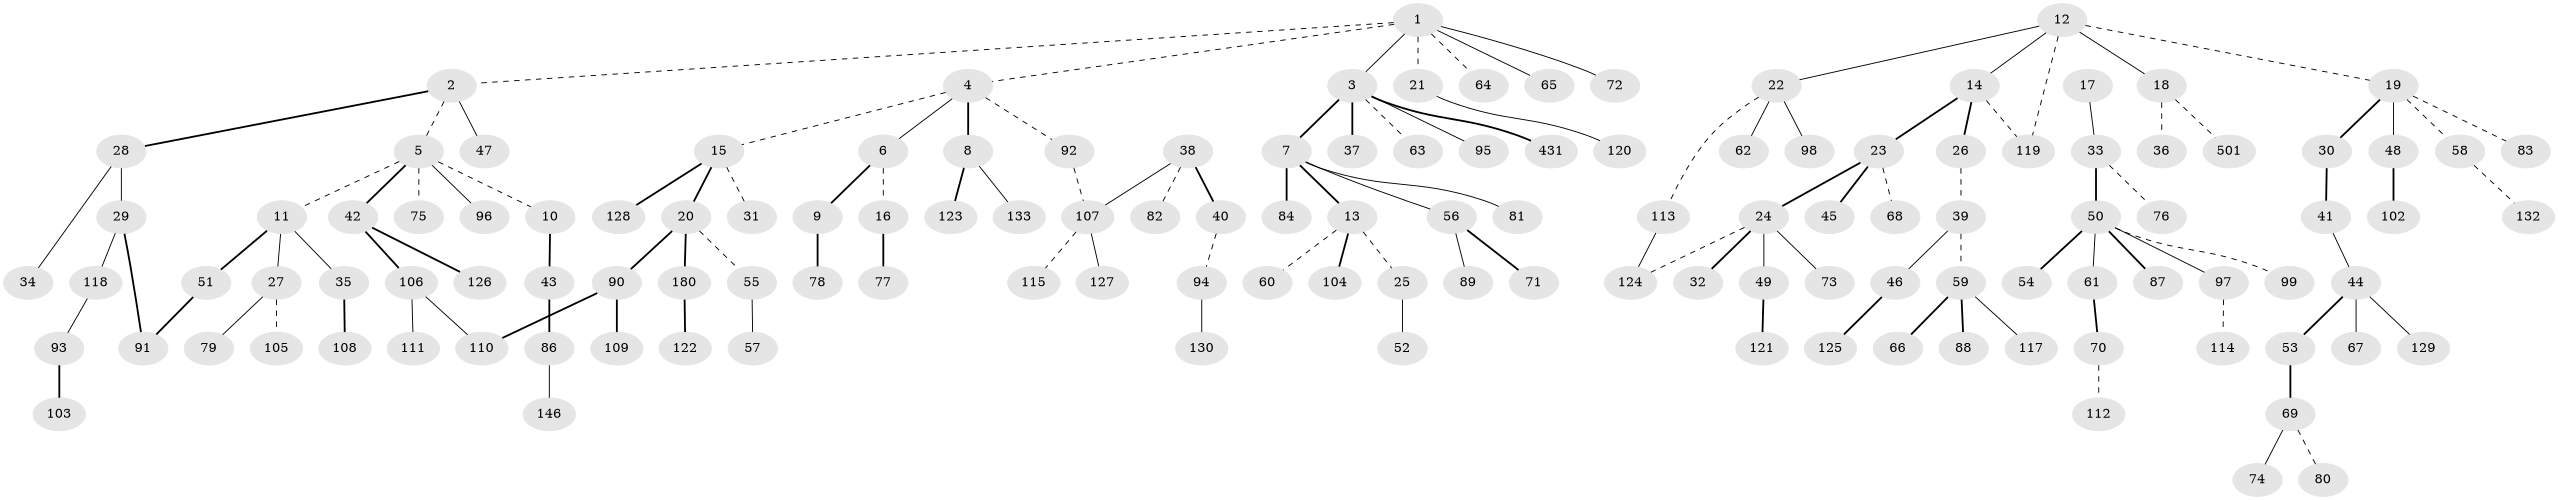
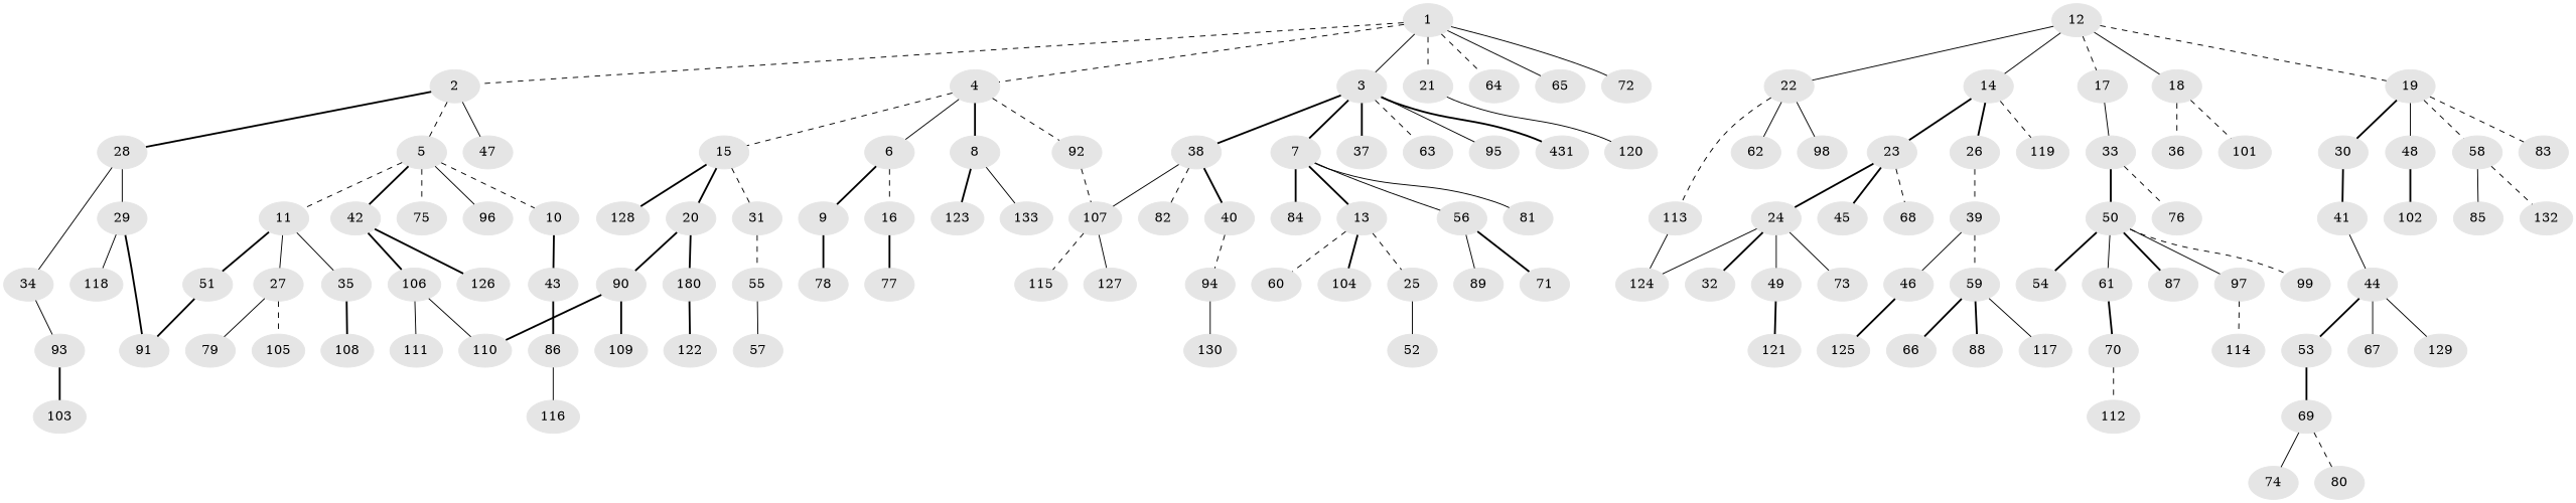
  graph {
    node [color=gray90 style=filled]
    edge [style=bold]
    1
    2
    3
    4
    21
    64
    65
    72
    5
    28
    47
    7
    37
    38
    63
    95
    n17 [label=431]
    6
    8
    15
    92
    120
    10
    11
    42
    75
    96
    29
    34
    13
    56
    81
    84
    40
    82
    107
    9
    16
    123
    133
    20
    31
    128
    43
    27
    35
    51
    106
    126
    78
    77
    25
    60
    104
    71
    89
    12
    14
    17
    18
    19
    22
    86
    79
    105
    108
    91
    23
    26
    119
    33
    36
-   101 [label=501]
+   101
    30
    48
    58
    83
    62
    113
    98
    52
    24
    45
    68
    39
    90
    n87 [label=180]
    55
    50
    76
    41
    102
+   85
    132
    109
    110
    122
    124
    32
    49
    73
    121
    46
    59
    118
    93
    44
    57
    54
    61
    87
    97
    99
    103
    94
    115
    127
    125
    66
    88
    117
    130
    53
    67
    129
    111
-   116 [label=146]
+   116
    69
    70
    114
    74
    80
    112
    1 -- 2 [style=dashed]
    1 -- 3 [style=solid]
    1 -- 4 [style=dashed]
    1 -- 21 [style=dashed]
    1 -- 64 [style=dashed]
    1 -- 65 [style=solid]
    1 -- 72 [style=solid]
    2 -- 5 [style=dashed]
    2 -- 28
    2 -- 47 [style=solid]
    3 -- 7
    3 -- 37
+   3 -- 38
    3 -- 63 [style=dashed]
    3 -- 95 [style=solid]
    3 -- n17
    4 -- 6 [style=solid]
    4 -- 8
    4 -- 15 [style=dashed]
    4 -- 92 [style=dashed]
    21 -- 120 [style=solid]
    5 -- 10 [style=dashed]
    5 -- 11 [style=dashed]
    5 -- 42
    5 -- 75 [style=dashed]
    5 -- 96 [style=solid]
    28 -- 29 [style=solid]
    28 -- 34 [style=solid]
    7 -- 13
    7 -- 56 [style=solid]
    7 -- 81 [style=solid]
    7 -- 84
    38 -- 40
    38 -- 82 [style=dashed]
    38 -- 107 [style=solid]
    6 -- 9
    6 -- 16 [style=dashed]
    8 -- 123
    8 -- 133 [style=solid]
    15 -- 20
    15 -- 31 [style=dashed]
    15 -- 128
    92 -- 107 [style=dashed]
    10 -- 43
    11 -- 27 [style=solid]
    11 -- 35 [style=solid]
    11 -- 51
    42 -- 106
    42 -- 126
    29 -- 91
    29 -- 118 [style=solid]
-   118 -- 93 [style=solid]
+   34 -- 93 [style=solid]
    13 -- 25 [style=dashed]
    13 -- 60 [style=dashed]
    13 -- 104
    56 -- 71
    56 -- 89 [style=solid]
    40 -- 94 [style=dashed]
    107 -- 115 [style=dashed]
    107 -- 127 [style=solid]
    9 -- 78
    16 -- 77
    20 -- 90
    20 -- n87
-   20 -- 55 [style=dashed]
+   31 -- 55 [style=dashed]
    43 -- 86
    27 -- 79 [style=solid]
    27 -- 105 [style=dashed]
    35 -- 108
    51 -- 91
    106 -- 110 [style=solid]
    106 -- 111 [style=solid]
    25 -- 52 [style=solid]
    12 -- 14 [style=solid]
-   12 -- 119 [style=dashed]
+   12 -- 17 [style=dashed]
    12 -- 18 [style=solid]
    12 -- 19 [style=dashed]
    12 -- 22 [style=solid]
    14 -- 23
    14 -- 26
    14 -- 119 [style=dashed]
    17 -- 33 [style=solid]
    18 -- 36 [style=dashed]
    18 -- 101 [style=dashed]
    19 -- 30
    19 -- 48 [style=solid]
    19 -- 58 [style=dashed]
    19 -- 83 [style=dashed]
    22 -- 62 [style=solid]
    22 -- 113 [style=dashed]
    22 -- 98 [style=solid]
    86 -- 116 [style=solid]
    23 -- 24
    23 -- 45
    23 -- 68 [style=dashed]
    26 -- 39 [style=dashed]
    33 -- 50
    33 -- 76 [style=dashed]
    30 -- 41
    48 -- 102
+   58 -- 85 [style=solid]
    58 -- 132 [style=dashed]
    113 -- 124 [style=solid]
-   24 -- 124 [style=dashed]
+   24 -- 124 [style=solid]
    24 -- 32
    24 -- 49 [style=solid]
    24 -- 73 [style=solid]
    39 -- 46 [style=solid]
    39 -- 59 [style=dashed]
    90 -- 109
    90 -- 110
    n87 -- 122
    55 -- 57 [style=solid]
    50 -- 54
    50 -- 61 [style=solid]
    50 -- 87
    50 -- 97 [style=solid]
    50 -- 99 [style=dashed]
    41 -- 44 [style=solid]
    49 -- 121
    46 -- 125
    59 -- 66
    59 -- 88
    59 -- 117 [style=solid]
    93 -- 103
    44 -- 53
    44 -- 67 [style=solid]
    44 -- 129 [style=solid]
    61 -- 70
    97 -- 114 [style=dashed]
    94 -- 130 [style=solid]
    53 -- 69
    69 -- 74 [style=solid]
    69 -- 80 [style=dashed]
    70 -- 112 [style=dashed]
  }
